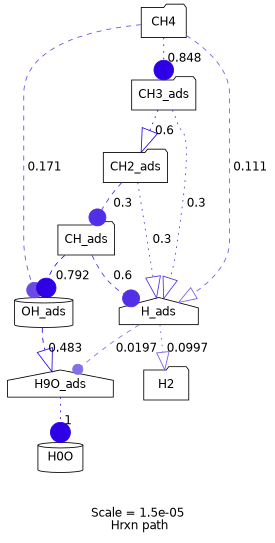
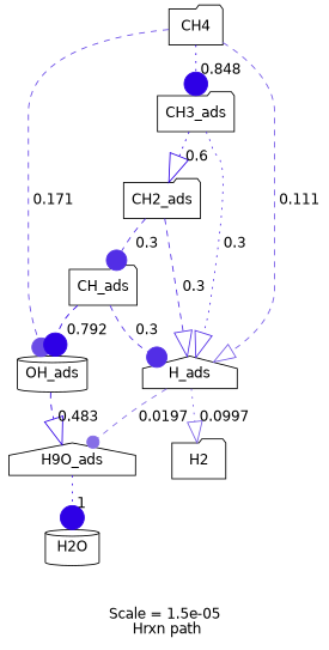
  digraph {
    fontname=Helvetica
    label="Scale = 1.5e-05\l Hrxn path"
    node [fontname=Helvetica shape=folder]
    edge [arrowhead=dot arrowsize=2.55 color="0.7, 0.8, 0.9" fontname=Helvetica style=dashed]
    n1 [label=H_ads shape=house]
    n2 [label=H2]
    n3 [label=H9O_ads shape=house]
    n4 [label=OH_ads shape=cylinder]
-   n5 [label=H0O shape=cylinder]
+   n5 [label=H2O shape=cylinder]
    n6 [label=CH4]
    n7 [label=CH3_ads]
    n8 [label=CH2_ads]
    n9 [label=CH_ads]
    n1 -> n2 [arrowhead=onormal arrowsize=2.13 color="0.7, 0.6, 0.9" label=" 0.0997" style=dotted]
    n1 -> n3 [arrowsize=1.52 color="0.7, 0.52, 0.9" label=" 0.0197"]
    n3 -> n5 [arrowsize=3 color="0.7, 1.5, 0.9" label=" 1" style=dotted]
    n4 -> n3 [arrowhead=onormal arrowsize=2.73 color="0.7, 0.983, 0.9" label=" 0.483"]
    n6 -> n1 [arrowhead=onormal arrowsize=2.17 color="0.7, 0.611, 0.9" label=" 0.111"]
    n6 -> n4 [arrowsize=2.33 color="0.7, 0.671, 0.9" label=" 0.171"]
    n6 -> n7 [arrowsize=2.94 color="0.7, 1.35, 0.9" label=" 0.848" style=dotted]
    n7 -> n1 [arrowhead=onormal label=" 0.3" style=dotted]
    n7 -> n8 [arrowhead=onormal arrowsize=2.81 color="0.7, 1.1, 0.9" label=" 0.6" style=dotted]
-   n8 -> n1 [arrowhead=onormal label=" 0.3" style=dotted]
+   n8 -> n1 [arrowhead=onormal label=" 0.3"]
    n8 -> n9 [label=" 0.3"]
-   n9 -> n1 [label=" 0.6"]
+   n9 -> n1 [label=" 0.3"]
    n9 -> n4 [arrowsize=2.91 color="0.7, 1.29, 0.9" label=" 0.792"]
  }
